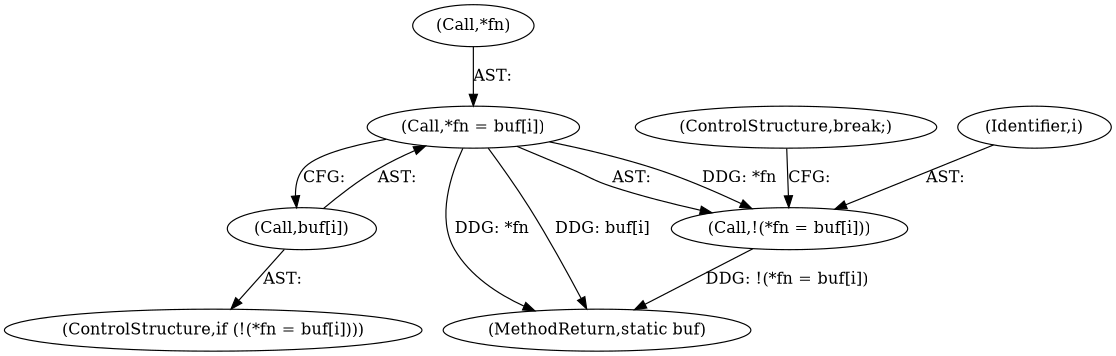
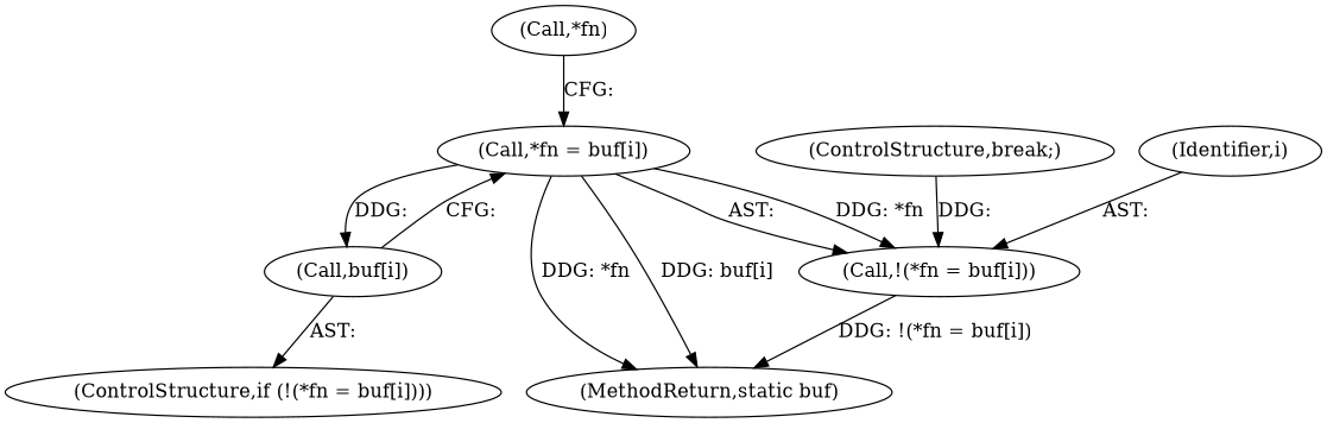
  digraph {
    n1 [label="(Call,*fn = buf[i])"]
    n2 [label="(Call,!(*fn = buf[i]))"]
    n3 [label="(Call,buf[i])"]
    n4 [label="(MethodReturn,static buf)"]
    n5 [label="(ControlStructure,if (!(*fn = buf[i])))"]
    n6 [label="(ControlStructure,break;)"]
    n7 [label="(Identifier,i)"]
    n8 [label="(Call,*fn)"]
    n1 -> n2 [label="AST: "]
    n1 -> n2 [label="DDG: *fn"]
-   n1 -> n3 [label="CFG: "]
+   n1 -> n3 [label="DDG: "]
    n1 -> n4 [label="DDG: *fn"]
    n1 -> n4 [label="DDG: buf[i]"]
    n2 -> n4 [label="DDG: !(*fn = buf[i])"]
-   n3 -> n1 [label="AST: "]
+   n3 -> n1 [label="CFG: "]
    n3 -> n5 [label="AST: "]
-   n6 -> n2 [label="CFG: "]
+   n6 -> n2 [label="DDG: "]
    n7 -> n2 [label="AST: "]
-   n8 -> n1 [label="AST: "]
+   n8 -> n1 [label="CFG: "]
  }
